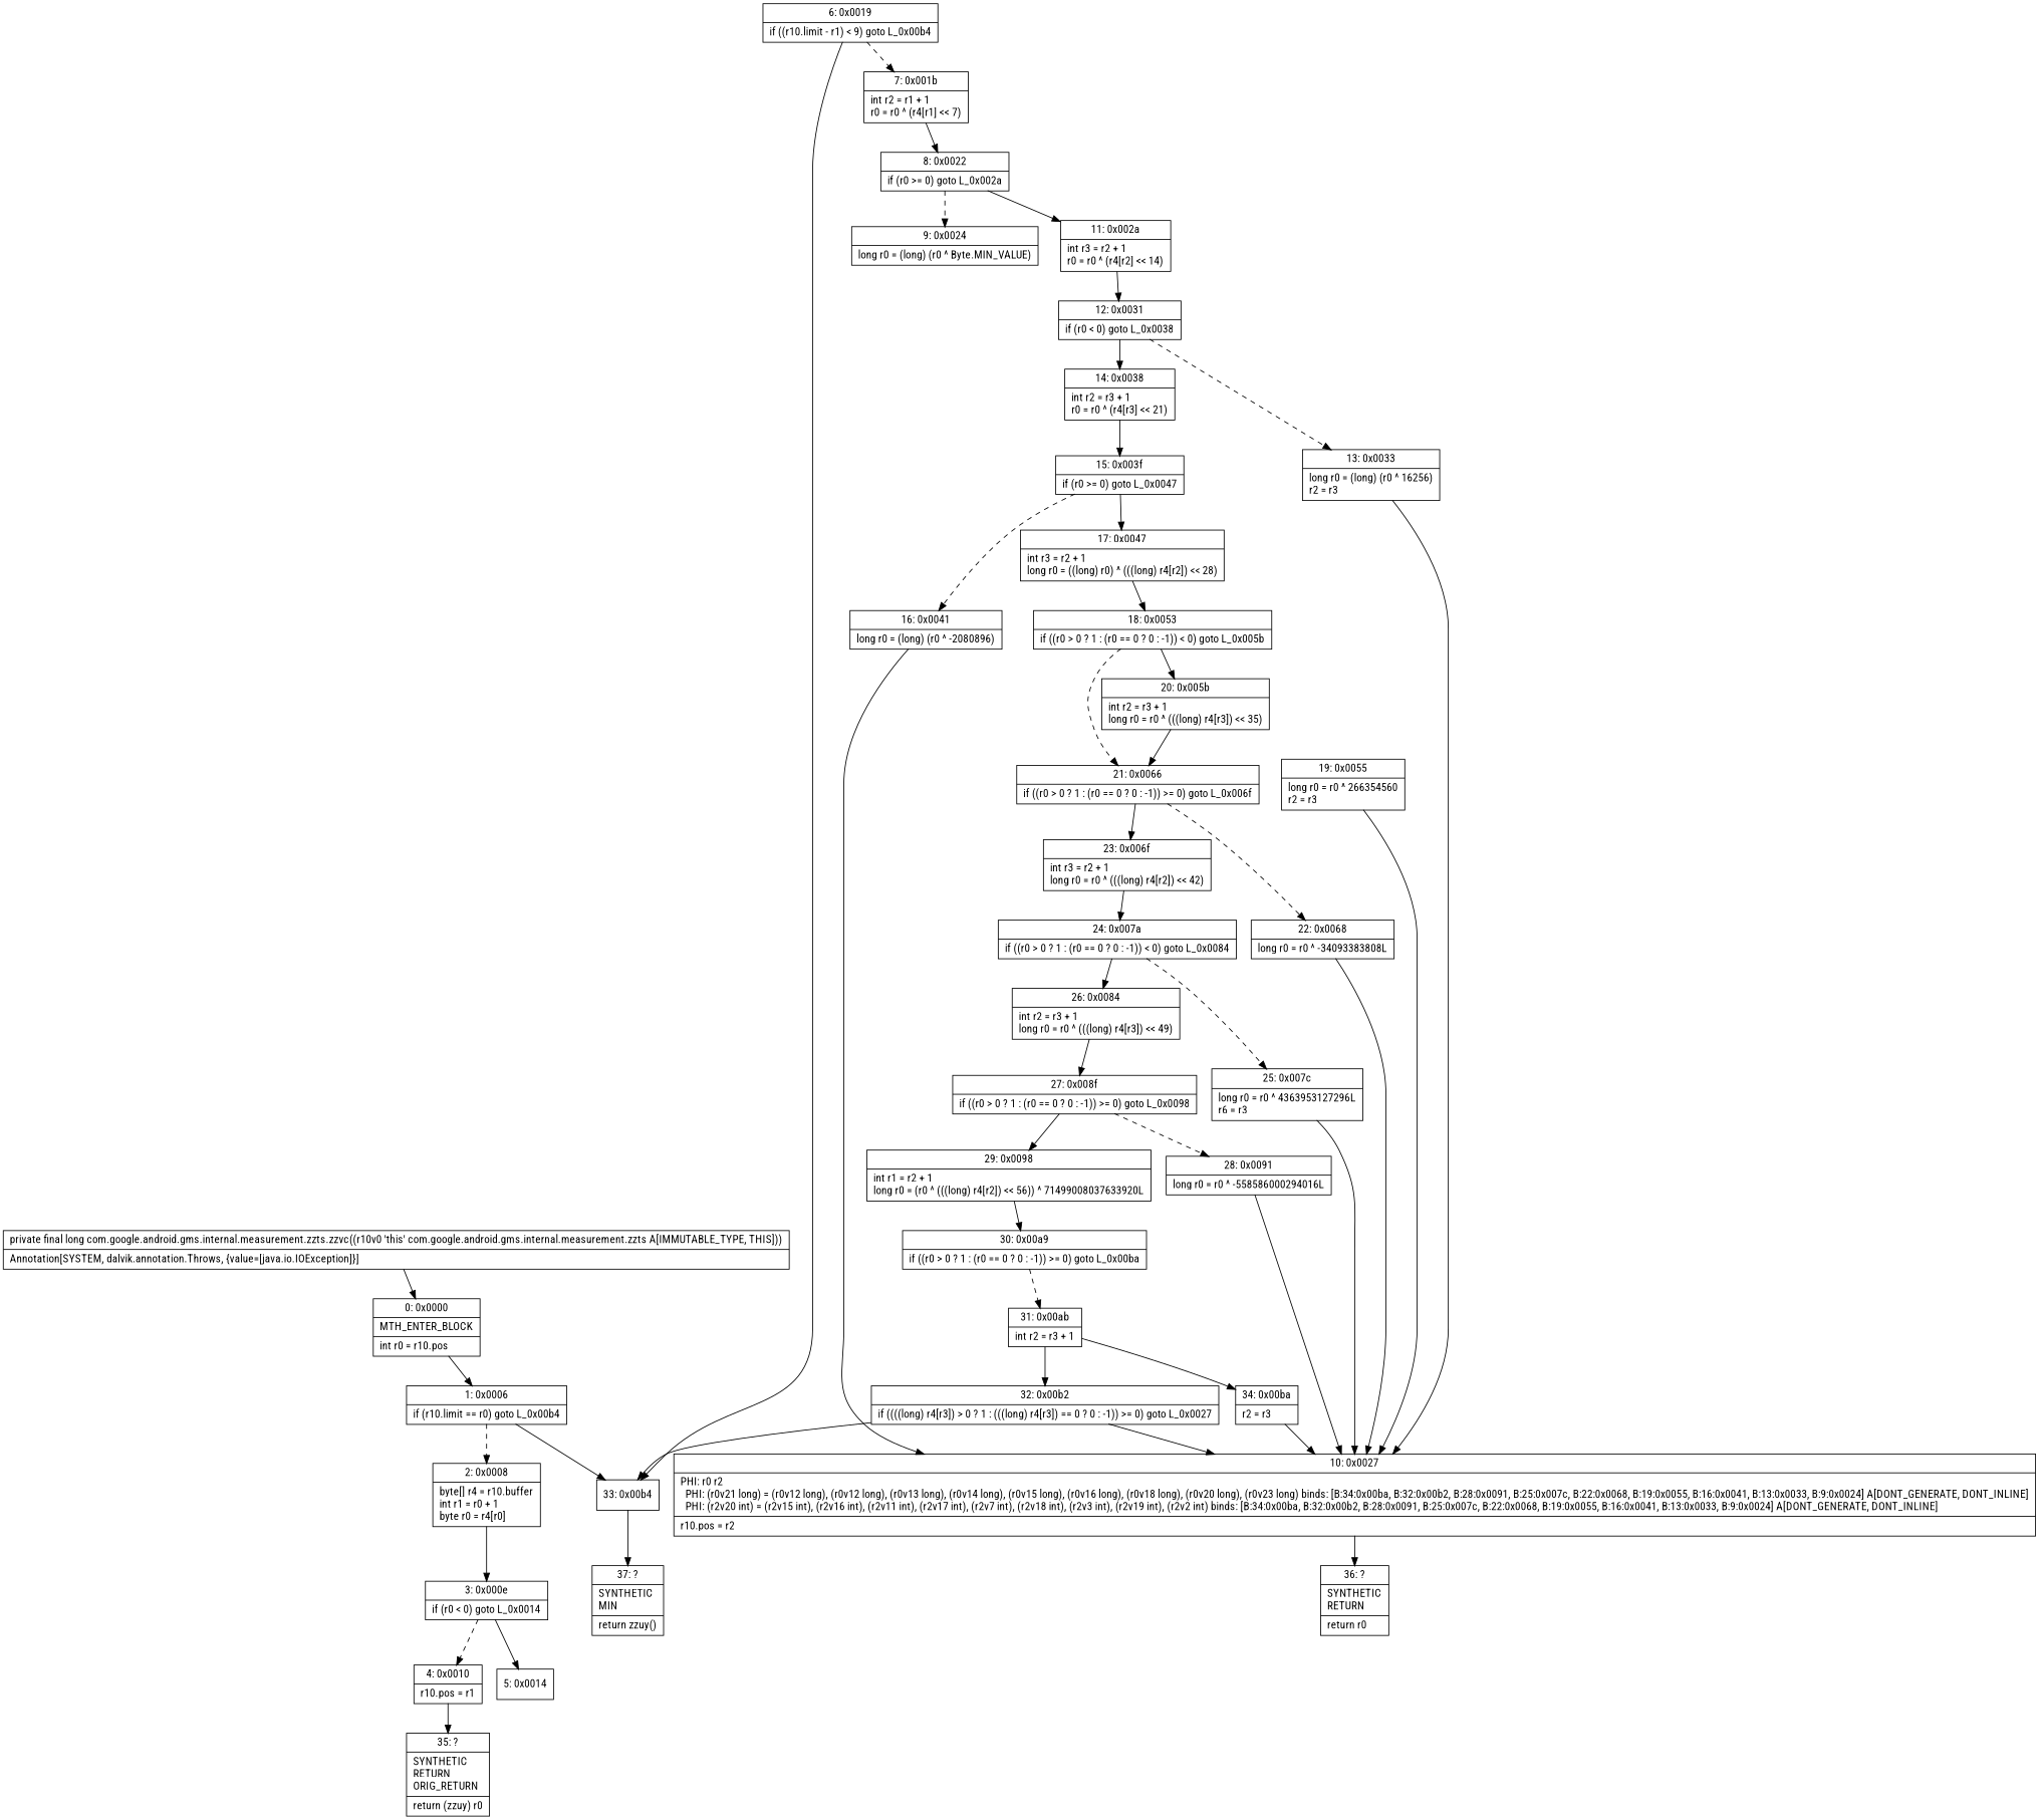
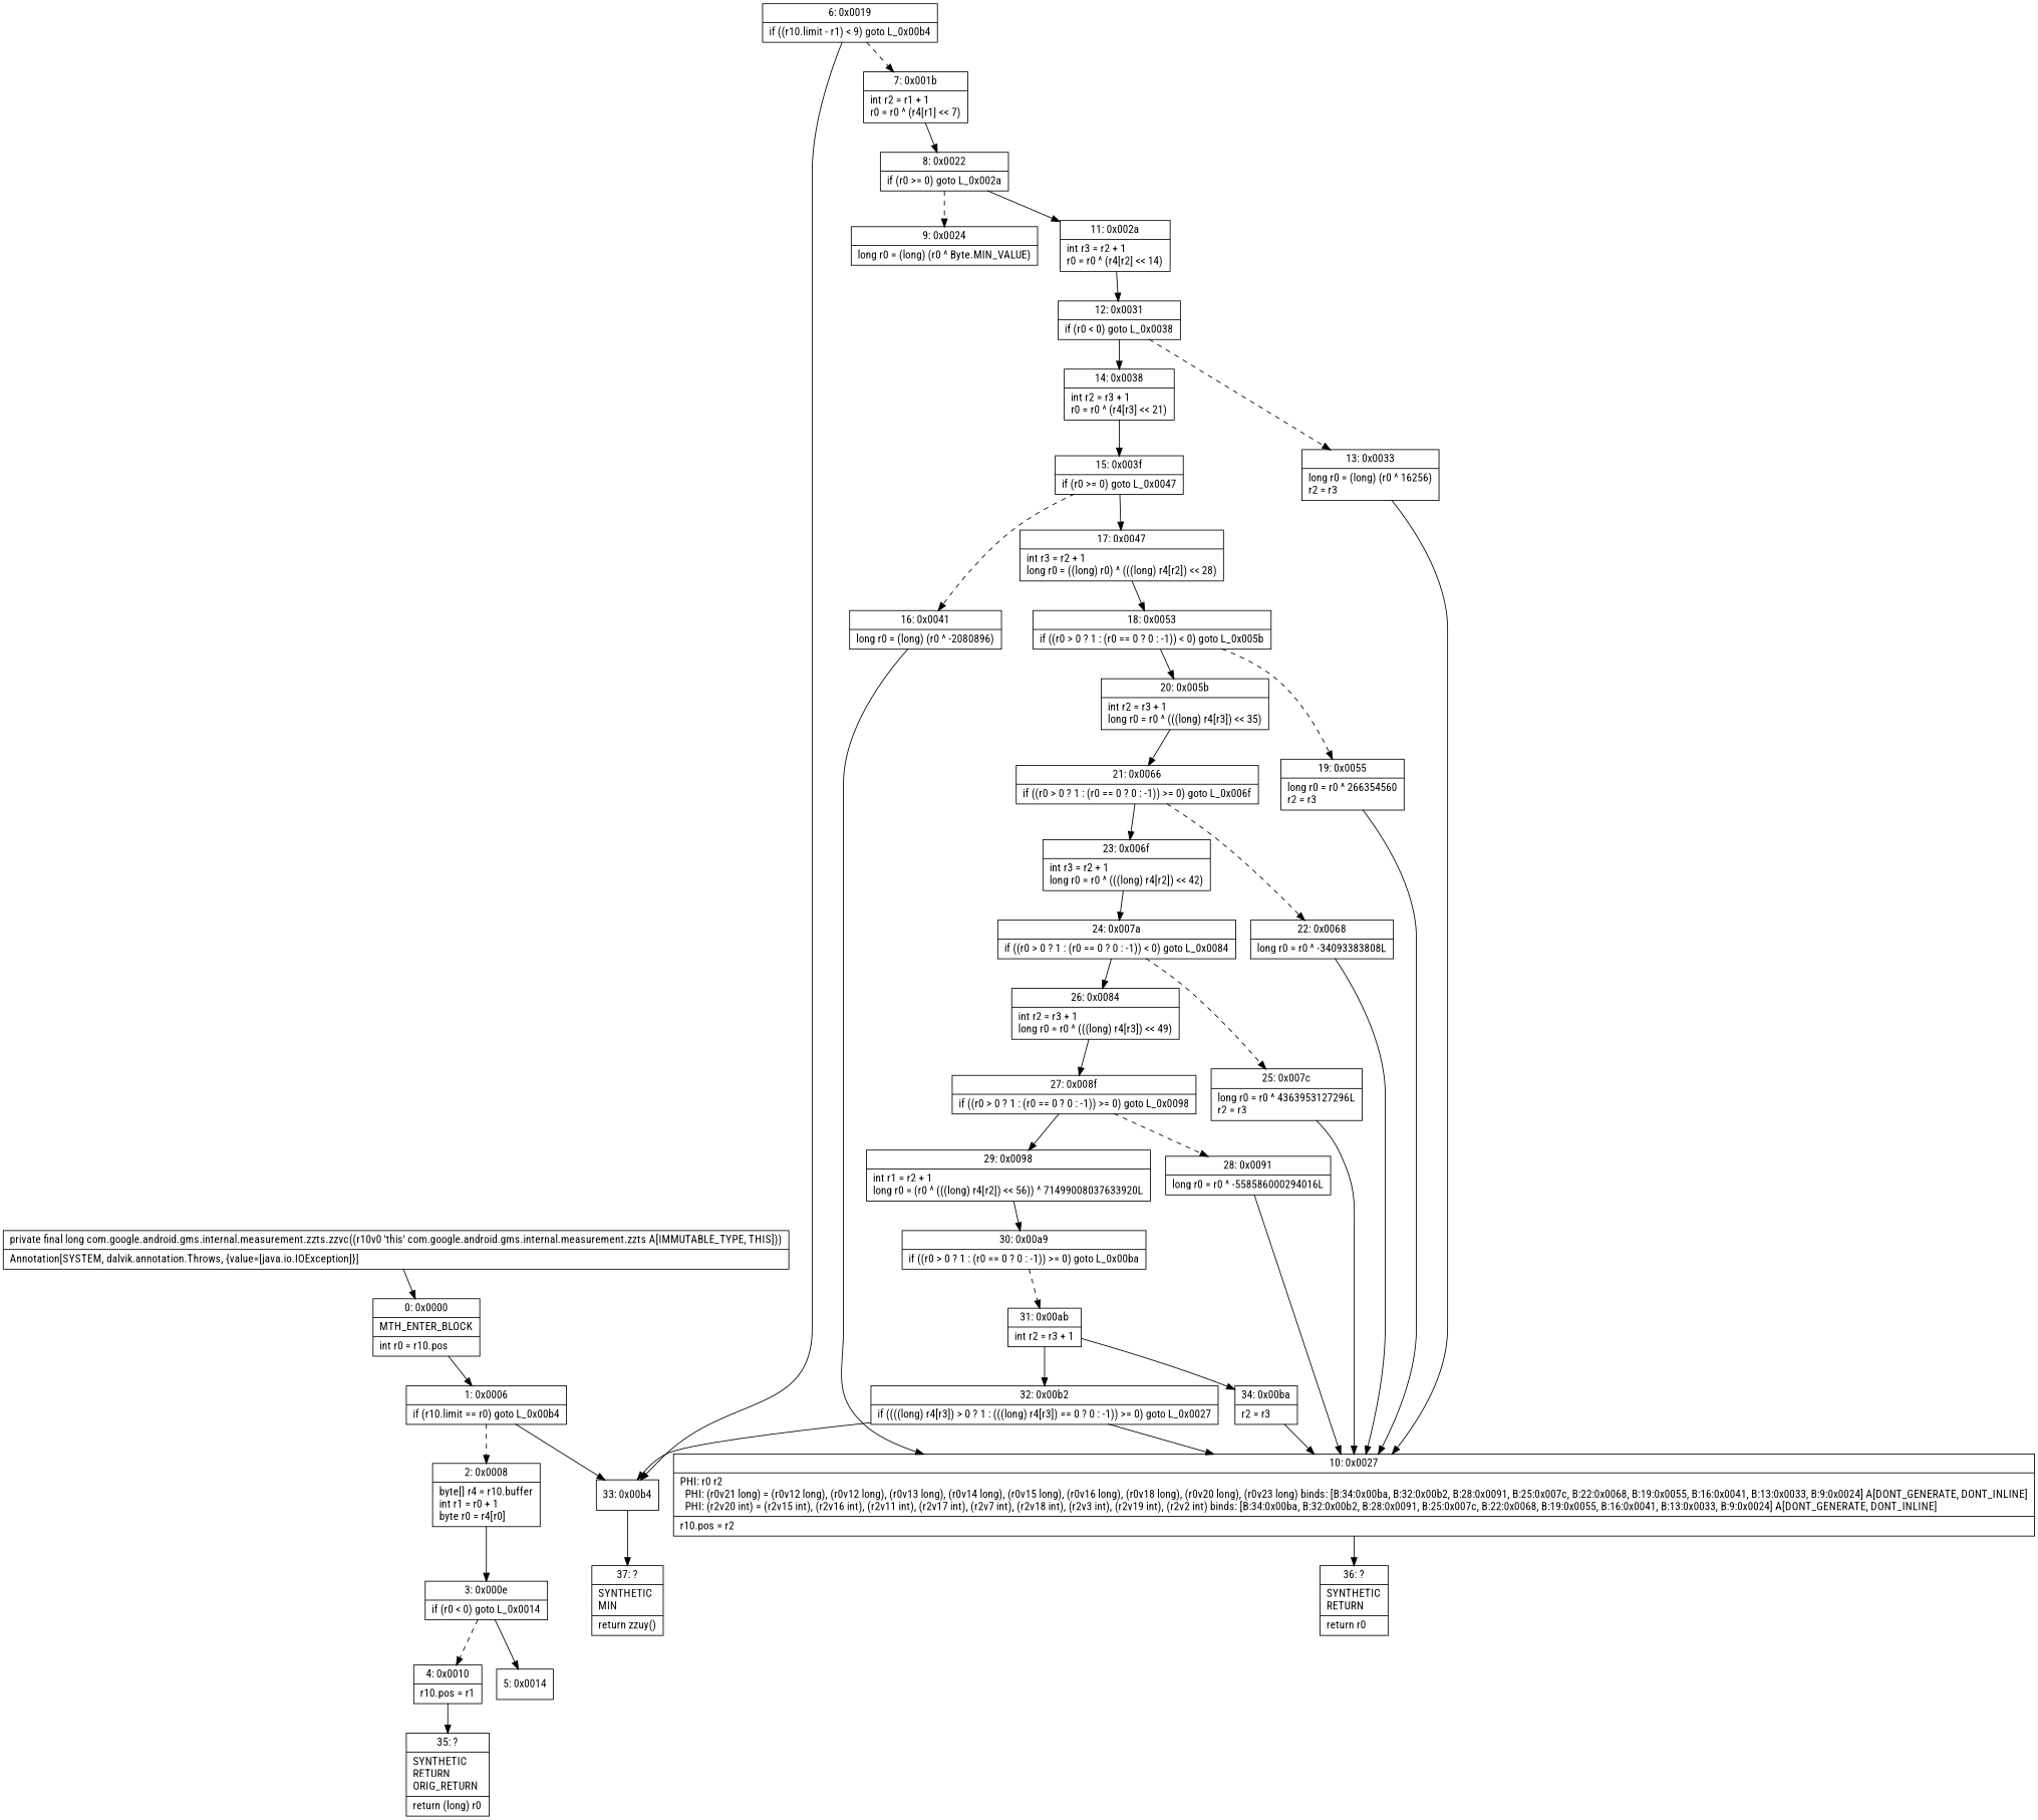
  digraph {
    fontname="Roboto Condensed"
    node [fontname="Roboto Condensed" shape=record]
    edge [fontname="Roboto Condensed"]
    n1 [label="{0\:\ 0x0000|MTH_ENTER_BLOCK\l|int r0 = r10.pos\l}"]
    n2 [label="{1\:\ 0x0006|if (r10.limit == r0) goto L_0x00b4\l}"]
    n3 [label="{2\:\ 0x0008|byte[] r4 = r10.buffer\lint r1 = r0 + 1\lbyte r0 = r4[r0]\l}"]
    n4 [label="{33\:\ 0x00b4}"]
    n5 [label="{3\:\ 0x000e|if (r0 \< 0) goto L_0x0014\l}"]
    n6 [label="{37\:\ ?|SYNTHETIC\lMIN\l|return zzuy()\l}"]
    n7 [label="{4\:\ 0x0010|r10.pos = r1\l}"]
    n8 [label="{5\:\ 0x0014}"]
-   n9 [label="{35\:\ ?|SYNTHETIC\lRETURN\lORIG_RETURN\l|return (zzuy) r0\l}"]
+   n9 [label="{35\:\ ?|SYNTHETIC\lRETURN\lORIG_RETURN\l|return (long) r0\l}"]
    n10 [label="{6\:\ 0x0019|if ((r10.limit \- r1) \< 9) goto L_0x00b4\l}"]
    n11 [label="{7\:\ 0x001b|int r2 = r1 + 1\lr0 = r0 ^ (r4[r1] \<\< 7)\l}"]
    n12 [label="{8\:\ 0x0022|if (r0 \>= 0) goto L_0x002a\l}"]
    n13 [label="{9\:\ 0x0024|long r0 = (long) (r0 ^ Byte.MIN_VALUE)\l}"]
    n14 [label="{11\:\ 0x002a|int r3 = r2 + 1\lr0 = r0 ^ (r4[r2] \<\< 14)\l}"]
    n15 [label="{12\:\ 0x0031|if (r0 \< 0) goto L_0x0038\l}"]
    n16 [label="{10\:\ 0x0027|PHI: r0 r2 \l  PHI: (r0v21 long) = (r0v12 long), (r0v12 long), (r0v13 long), (r0v14 long), (r0v15 long), (r0v16 long), (r0v18 long), (r0v20 long), (r0v23 long) binds: [B:34:0x00ba, B:32:0x00b2, B:28:0x0091, B:25:0x007c, B:22:0x0068, B:19:0x0055, B:16:0x0041, B:13:0x0033, B:9:0x0024] A[DONT_GENERATE, DONT_INLINE]\l  PHI: (r2v20 int) = (r2v15 int), (r2v16 int), (r2v11 int), (r2v17 int), (r2v7 int), (r2v18 int), (r2v3 int), (r2v19 int), (r2v2 int) binds: [B:34:0x00ba, B:32:0x00b2, B:28:0x0091, B:25:0x007c, B:22:0x0068, B:19:0x0055, B:16:0x0041, B:13:0x0033, B:9:0x0024] A[DONT_GENERATE, DONT_INLINE]\l|r10.pos = r2\l}"]
    n17 [label="{36\:\ ?|SYNTHETIC\lRETURN\l|return r0\l}"]
    n18 [label="{13\:\ 0x0033|long r0 = (long) (r0 ^ 16256)\lr2 = r3\l}"]
    n19 [label="{14\:\ 0x0038|int r2 = r3 + 1\lr0 = r0 ^ (r4[r3] \<\< 21)\l}"]
    n20 [label="{15\:\ 0x003f|if (r0 \>= 0) goto L_0x0047\l}"]
    n21 [label="{16\:\ 0x0041|long r0 = (long) (r0 ^ \-2080896)\l}"]
    n22 [label="{17\:\ 0x0047|int r3 = r2 + 1\llong r0 = ((long) r0) ^ (((long) r4[r2]) \<\< 28)\l}"]
    n23 [label="{18\:\ 0x0053|if ((r0 \> 0 ? 1 : (r0 == 0 ? 0 : \-1)) \< 0) goto L_0x005b\l}"]
    n24 [label="{19\:\ 0x0055|long r0 = r0 ^ 266354560\lr2 = r3\l}"]
    n25 [label="{20\:\ 0x005b|int r2 = r3 + 1\llong r0 = r0 ^ (((long) r4[r3]) \<\< 35)\l}"]
    n26 [label="{21\:\ 0x0066|if ((r0 \> 0 ? 1 : (r0 == 0 ? 0 : \-1)) \>= 0) goto L_0x006f\l}"]
    n27 [label="{22\:\ 0x0068|long r0 = r0 ^ \-34093383808L\l}"]
    n28 [label="{23\:\ 0x006f|int r3 = r2 + 1\llong r0 = r0 ^ (((long) r4[r2]) \<\< 42)\l}"]
    n29 [label="{24\:\ 0x007a|if ((r0 \> 0 ? 1 : (r0 == 0 ? 0 : \-1)) \< 0) goto L_0x0084\l}"]
-   n30 [label="{25\:\ 0x007c|long r0 = r0 ^ 4363953127296L\lr6 = r3\l}"]
+   n30 [label="{25\:\ 0x007c|long r0 = r0 ^ 4363953127296L\lr2 = r3\l}"]
    n31 [label="{26\:\ 0x0084|int r2 = r3 + 1\llong r0 = r0 ^ (((long) r4[r3]) \<\< 49)\l}"]
    n32 [label="{27\:\ 0x008f|if ((r0 \> 0 ? 1 : (r0 == 0 ? 0 : \-1)) \>= 0) goto L_0x0098\l}"]
    n33 [label="{28\:\ 0x0091|long r0 = r0 ^ \-558586000294016L\l}"]
    n34 [label="{29\:\ 0x0098|int r1 = r2 + 1\llong r0 = (r0 ^ (((long) r4[r2]) \<\< 56)) ^ 71499008037633920L\l}"]
    n35 [label="{30\:\ 0x00a9|if ((r0 \> 0 ? 1 : (r0 == 0 ? 0 : \-1)) \>= 0) goto L_0x00ba\l}"]
    n36 [label="{31\:\ 0x00ab|int r2 = r3 + 1\l}"]
    n37 [label="{34\:\ 0x00ba|r2 = r3\l}"]
    n38 [label="{32\:\ 0x00b2|if ((((long) r4[r3]) \> 0 ? 1 : (((long) r4[r3]) == 0 ? 0 : \-1)) \>= 0) goto L_0x0027\l}"]
    n39 [label="{private final long com.google.android.gms.internal.measurement.zzts.zzvc((r10v0 'this' com.google.android.gms.internal.measurement.zzts A[IMMUTABLE_TYPE, THIS]))  | Annotation[SYSTEM, dalvik.annotation.Throws, \{value=[java.io.IOException]\}]\l}"]
    n1 -> n2
    n2 -> n3 [style=dashed]
    n2 -> n4
    n3 -> n5
    n4 -> n6
    n5 -> n7 [style=dashed]
    n5 -> n8
    n7 -> n9
    n10 -> n4
    n10 -> n11 [style=dashed]
    n11 -> n12
    n12 -> n13 [style=dashed]
    n12 -> n14
    n14 -> n15
    n15 -> n18 [style=dashed]
    n15 -> n19
    n16 -> n17
    n18 -> n16
    n19 -> n20
    n20 -> n21 [style=dashed]
    n20 -> n22
    n21 -> n16
    n22 -> n23
-   n23 -> n26 [style=dashed]
+   n23 -> n24 [style=dashed]
    n23 -> n25
    n24 -> n16
    n25 -> n26
    n26 -> n27 [style=dashed]
    n26 -> n28
    n27 -> n16
    n28 -> n29
    n29 -> n30 [style=dashed]
    n29 -> n31
    n30 -> n16
    n31 -> n32
    n32 -> n33 [style=dashed]
    n32 -> n34
    n33 -> n16
    n34 -> n35
    n35 -> n36 [style=dashed]
    n36 -> n37
    n36 -> n38
    n37 -> n16
    n38 -> n4 [style=solid]
    n38 -> n16
    n39 -> n1
  }
